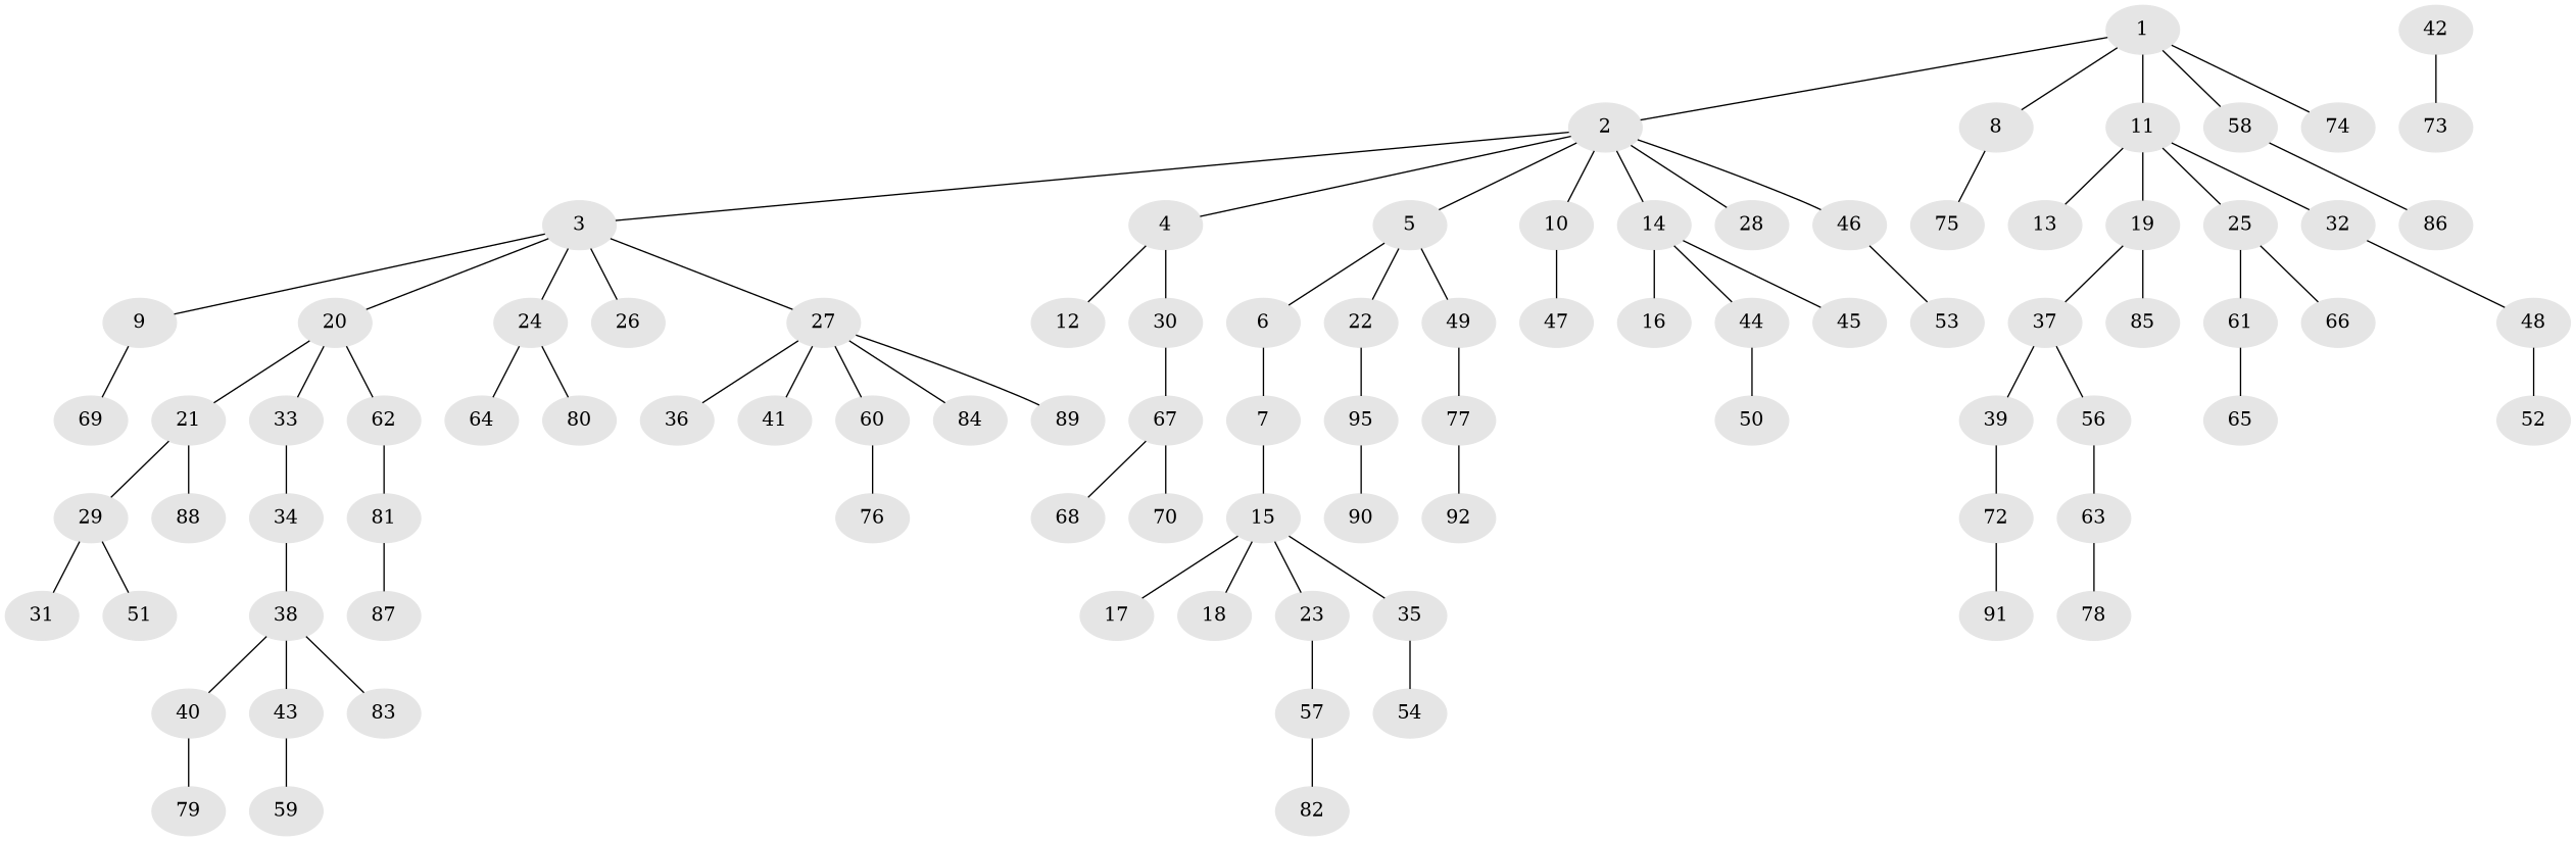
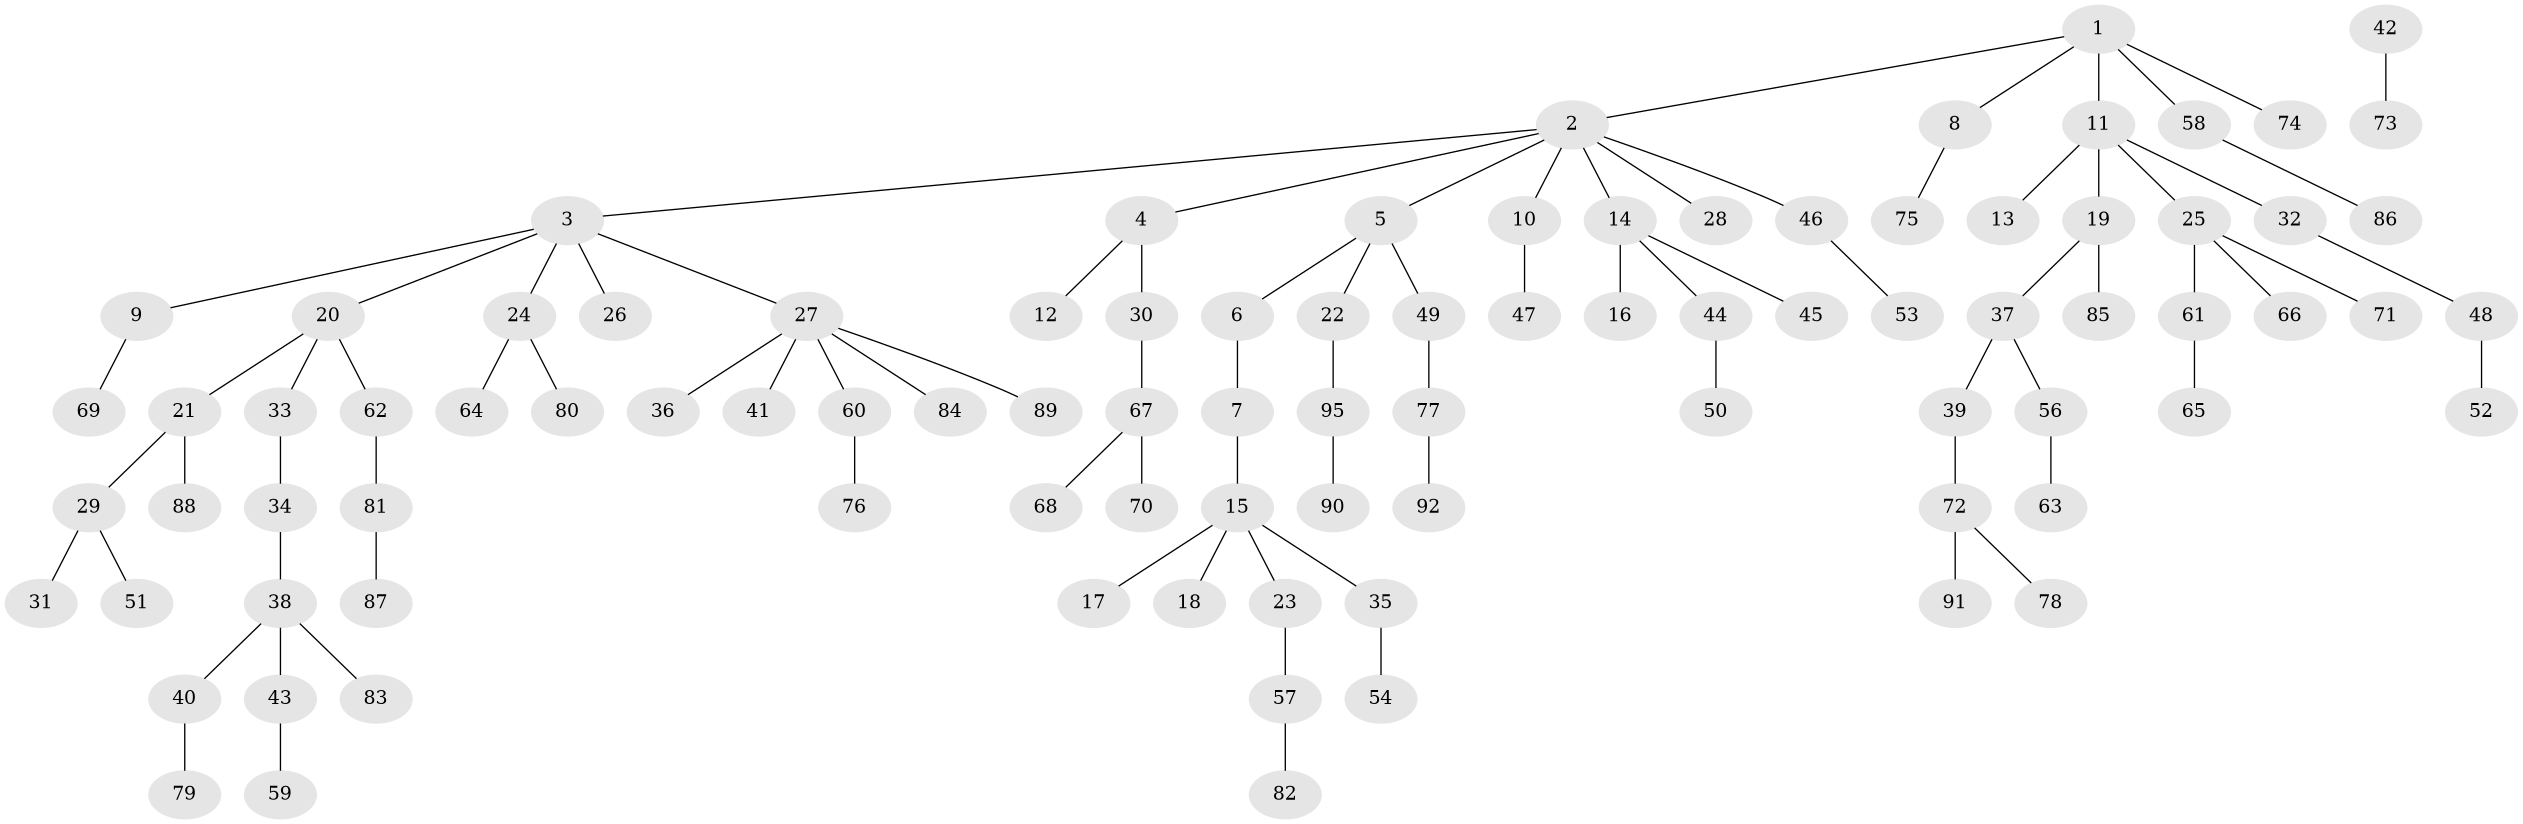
  graph {
    node [color=gray90 style=filled]
    1
    2
    8
    11
    58
    74
    3
    4
    5
    10
    14
    28
    46
    75
    13
    19
    25
    32
    86
    9
    20
    24
    26
    27
    12
    30
    6
    22
    49
    47
    16
    44
    45
    53
    69
    21
    33
    62
    64
    80
    36
    41
    60
    84
    89
    67
    7
    n48 [label=95]
    77
    15
    17
    18
    23
    35
    37
    85
    61
    66
+   71
    48
    50
    57
    54
    39
    56
    29
    88
    34
    81
    31
    51
    90
    82
    65
    76
    68
    70
    52
    38
    42
    73
    40
    43
    83
    72
    63
    79
    59
    78
    91
    92
    87
    1 -- 2
    1 -- 8
    1 -- 11
    1 -- 58
    1 -- 74
    2 -- 3
    2 -- 4
    2 -- 5
    2 -- 10
    2 -- 14
    2 -- 28
    2 -- 46
    8 -- 75
    11 -- 13
    11 -- 19
    11 -- 25
    11 -- 32
    58 -- 86
    3 -- 9
    3 -- 20
    3 -- 24
    3 -- 26
    3 -- 27
    4 -- 12
    4 -- 30
    5 -- 6
    5 -- 22
    5 -- 49
    10 -- 47
    14 -- 16
    14 -- 44
    14 -- 45
    46 -- 53
    19 -- 37
    19 -- 85
    25 -- 61
    25 -- 66
+   25 -- 71
    32 -- 48
    9 -- 69
    20 -- 21
    20 -- 33
    20 -- 62
    24 -- 64
    24 -- 80
    27 -- 36
    27 -- 41
    27 -- 60
    27 -- 84
    27 -- 89
    30 -- 67
    6 -- 7
    22 -- n48
    49 -- 77
    44 -- 50
    21 -- 29
    21 -- 88
    33 -- 34
    62 -- 81
    60 -- 76
    67 -- 68
    67 -- 70
    7 -- 15
    n48 -- 90
    77 -- 92
    15 -- 17
    15 -- 18
    15 -- 23
    15 -- 35
    23 -- 57
    35 -- 54
    37 -- 39
    37 -- 56
    61 -- 65
    48 -- 52
    57 -- 82
    39 -- 72
    56 -- 63
    29 -- 31
    29 -- 51
    34 -- 38
    81 -- 87
    38 -- 40
    38 -- 43
    38 -- 83
    42 -- 73
    40 -- 79
    43 -- 59
-   63 -- 78
+   72 -- 78
    72 -- 91
  }
